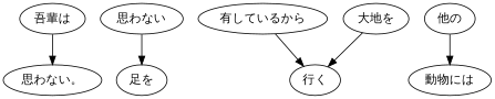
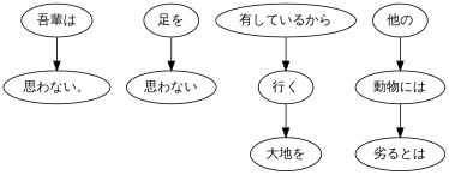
  digraph {
    n1 [label="吾輩は"]
    n2 [label="思わない。"]
    n3 [label="思わない"]
    n4 [label="足を"]
    n5 [label="有しているから"]
    n6 [label="行く"]
    n7 [label="大地を"]
    n8 [label="他の"]
    n9 [label="動物には"]
+   n10 [label="劣るとは"]
    n1 -> n2
-   n3 -> n4
+   n4 -> n3
    n5 -> n6
-   n7 -> n6
+   n6 -> n7
    n8 -> n9
+   n9 -> n10
  }
